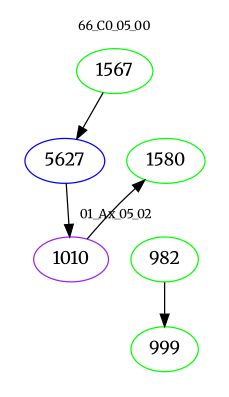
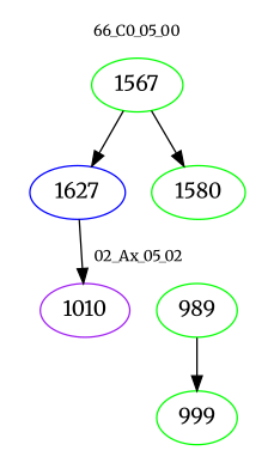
  digraph {
    fontname=Merriweather
    node [color=green fontname=Merriweather]
    edge [color=black fontname=Merriweather]
-   n1 [label=982]
+   n1 [label=989]
    n2 [label=999]
    n3 [color=purple label=1010]
    n4 [label=1567]
-   n5 [color=blue label=5627]
+   n5 [color=blue label=1627]
    n6 [label=1580]
    subgraph cluster_1 {
      color=white
      fontsize=10
-     label="01_Ax_05_02"
+     label="02_Ax_05_02"
      n1
      n2
      n3
    }
    subgraph cluster_2 {
      color=white
      fontsize=10
      label="66_C0_05_00"
      n4
      n5
      n6
    }
    n1 -> n2
    n4 -> n5
-   n3 -> n6
+   n4 -> n6
    n5 -> n3
  }
